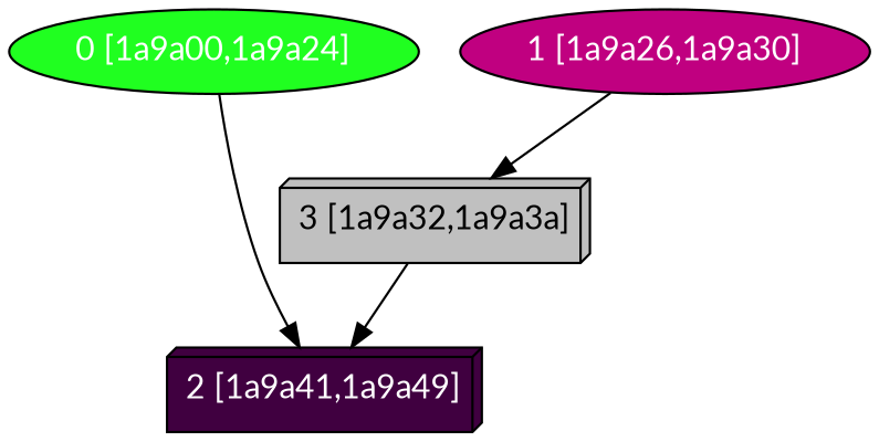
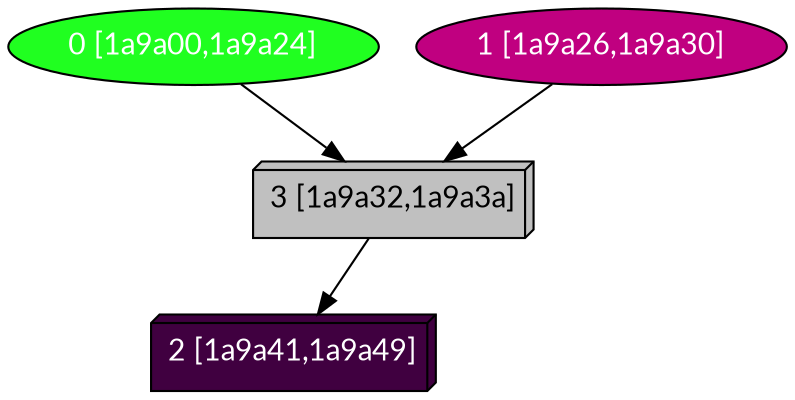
  digraph {
    fontname=Lato
    node [fontcolor="#ffffff" fontname=Lato shape=oval style=filled]
    edge [fontname=Lato]
    n1 [fillcolor="#20FF20" label="0 [1a9a00,1a9a24]"]
    n2 [fillcolor="#400040" label="2 [1a9a41,1a9a49]" shape=box3d]
    n3 [fillcolor="#C00080" label="1 [1a9a26,1a9a30]"]
    n4 [fillcolor="#C0C0C0" fontcolor="#000000" label="3 [1a9a32,1a9a3a]" shape=box3d]
-   n1 -> n2
+   n1 -> n4
    n3 -> n4
    n4 -> n2
  }
